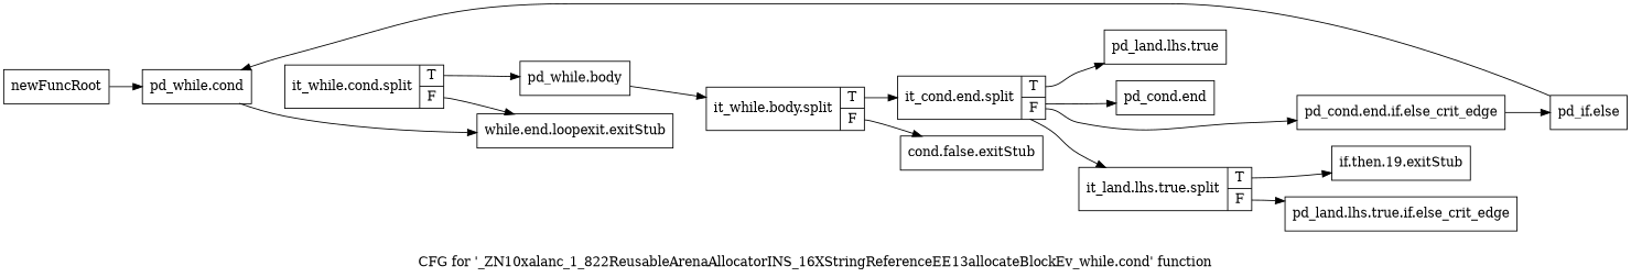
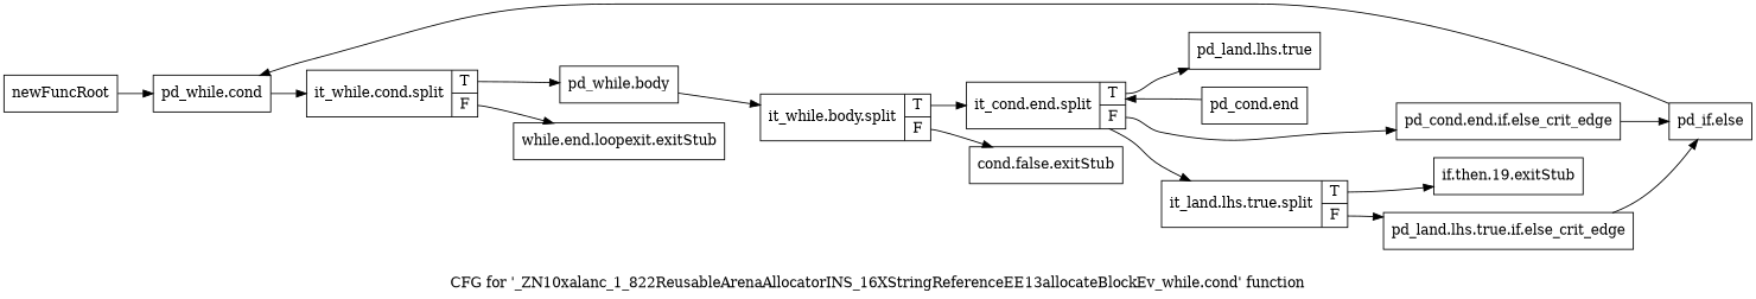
  digraph {
    label="CFG for '_ZN10xalanc_1_822ReusableArenaAllocatorINS_16XStringReferenceEE13allocateBlockEv_while.cond' function"
    rankdir=LR
    node [shape=record]
    n1 [label="{newFuncRoot}"]
    n2 [label="{pd_while.cond}"]
    n3 [label="{it_while.cond.split|{<s0>T|<s1>F}}"]
    n4 [label="{while.end.loopexit.exitStub}"]
    n5 [label="{pd_while.body}"]
    n6 [label="{cond.false.exitStub}"]
    n7 [label="{if.then.19.exitStub}"]
    n8 [label="{it_while.body.split|{<s0>T|<s1>F}}"]
    n9 [label="{it_cond.end.split|{<s0>T|<s1>F}}"]
    n10 [label="{pd_cond.end}"]
    n11 [label="{pd_land.lhs.true}"]
    n12 [label="{pd_cond.end.if.else_crit_edge}"]
    n13 [label="{it_land.lhs.true.split|{<s0>T|<s1>F}}"]
    n14 [label="{pd_if.else}"]
    n15 [label="{pd_land.lhs.true.if.else_crit_edge}"]
    n1 -> n2
-   n2 -> n4
+   n2 -> n3
    n3 -> n4 [tailport=s1]
    n3 -> n5 [tailport=s0]
    n5 -> n8
    n8 -> n6 [tailport=s1]
    n8 -> n9 [tailport=s0]
    n9 -> n11 [tailport=s0]
    n9 -> n12 [tailport=s1]
    n9 -> n13
-   n9 -> n10
+   n10 -> n9
    n12 -> n14
    n13 -> n7 [tailport=s0]
    n13 -> n15 [tailport=s1]
    n14 -> n2
+   n15 -> n14
  }
